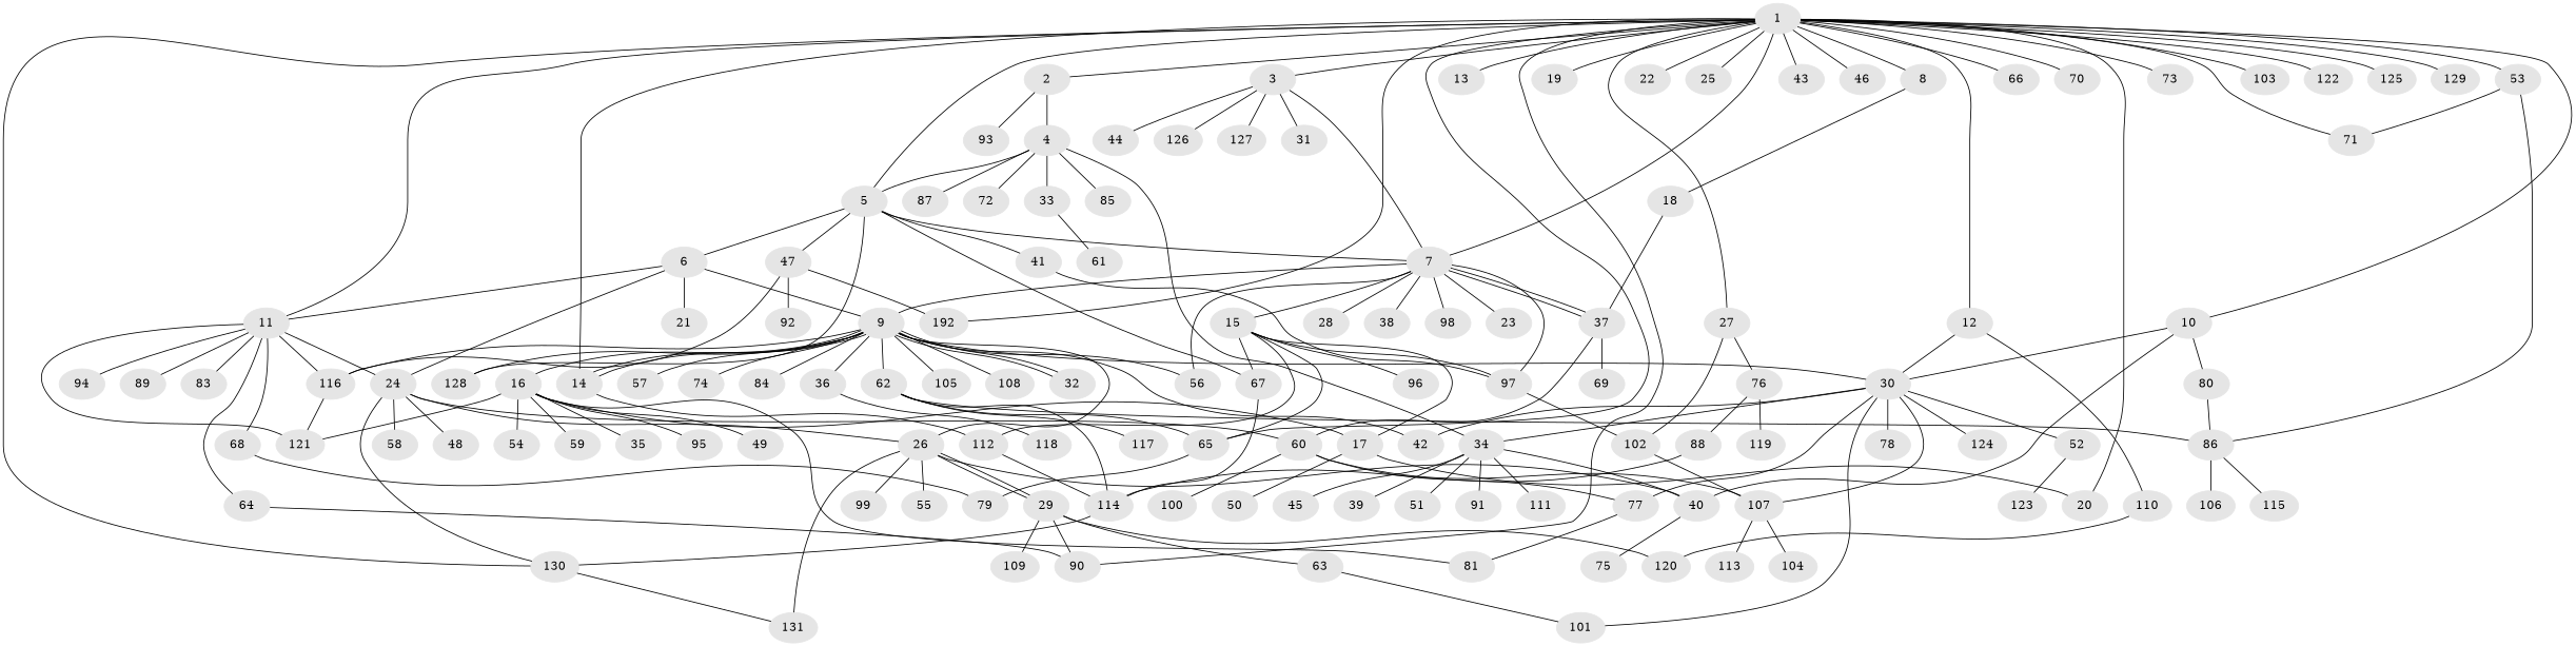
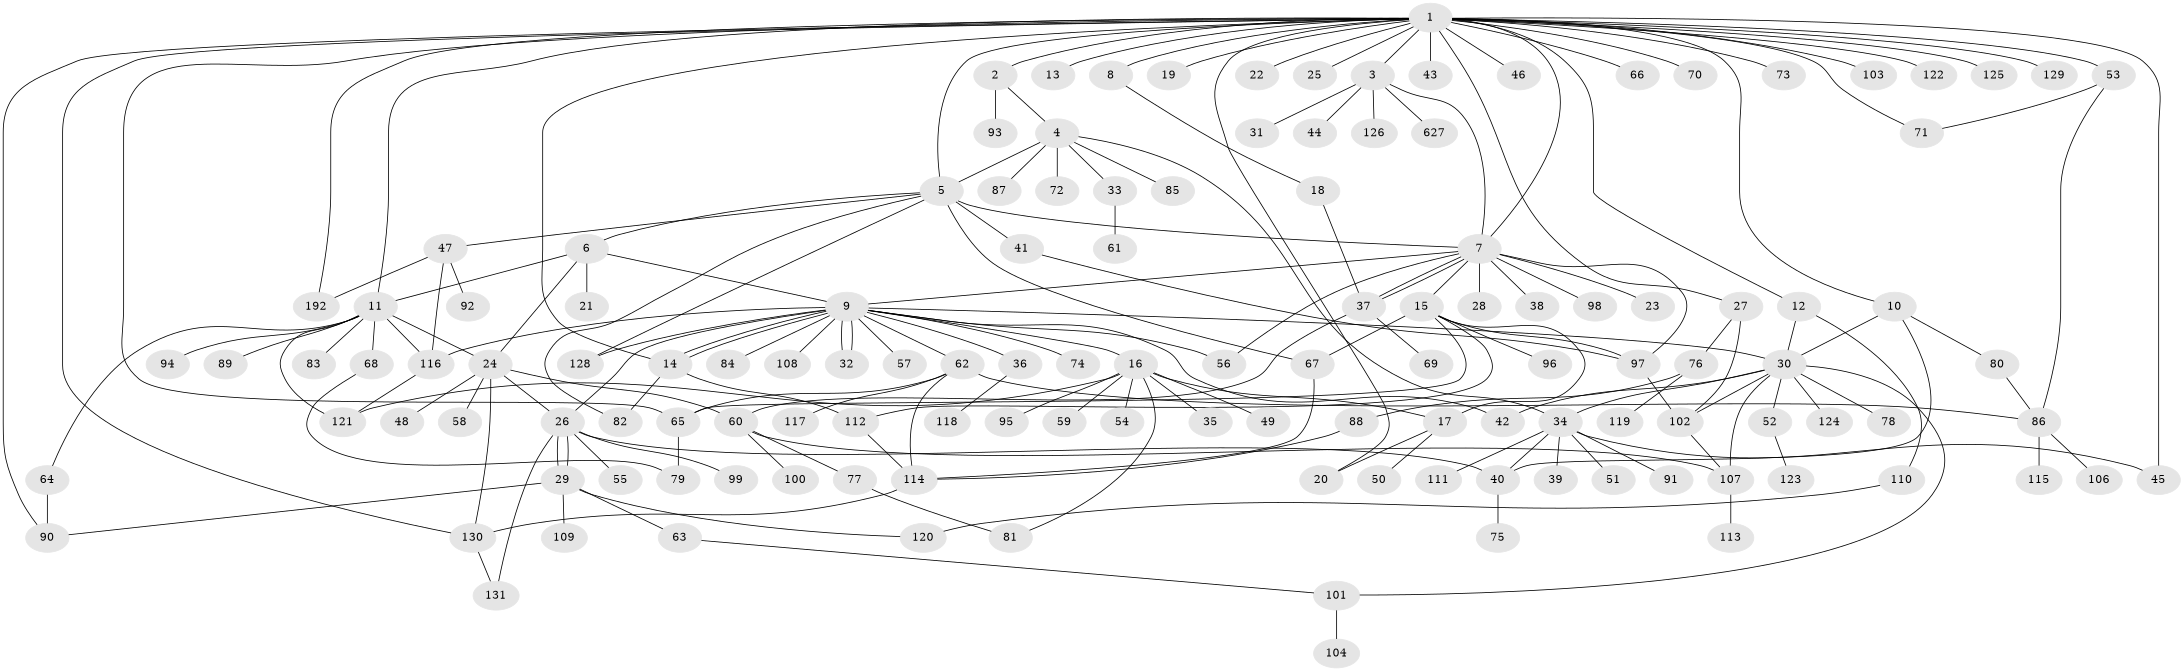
  graph {
    node [color=gray90 style=filled]
    1
    2
    3
    5
    7
    8
    10
    11
    12
    13
    14
    19
    20
    22
    25
    27
    43
    45
    46
    53
    65
    66
    70
    71
    73
    90
    103
    122
    125
    129
    130
    n32 [label=192]
    4
    93
    31
    44
    126
-   127
+   127 [label=627]
    6
    41
    47
    67
+   82
    128
    9
    15
    23
    28
    37
    38
    56
    97
    98
    18
    30
    40
    80
    24
    116
    64
    68
    83
    89
    94
    121
    110
    112
    76
    102
    86
    79
    131
    33
    34
    72
    85
    87
    61
    39
    51
    91
    111
    21
    92
    114
    16
    26
    32
    36
    42
    57
    62
    74
    84
-   105
    108
    48
    58
    60
    17
    96
    69
    35
    49
    54
    59
    81
    95
    29
    55
    99
    52
    77
    78
    101
    107
    124
    118
    117
    75
    120
    50
    100
    63
    109
    88
    119
    123
    104
    113
    106
    115
    1 -- 2
    1 -- 3
    1 -- 5
    1 -- 7
    1 -- 8
    1 -- 10
    1 -- 11
    1 -- 12
    1 -- 13
    1 -- 14
    1 -- 19
    1 -- 20
    1 -- 22
    1 -- 25
    1 -- 27
    1 -- 43
+   1 -- 45
    1 -- 46
    1 -- 53
    1 -- 65
    1 -- 66
    1 -- 70
    1 -- 71
    1 -- 73
    1 -- 90
    1 -- 103
    1 -- 122
    1 -- 125
    1 -- 129
    1 -- 130
    1 -- n32
    2 -- 4
    2 -- 93
    3 -- 7
    3 -- 31
    3 -- 44
    3 -- 126
    3 -- 127
    5 -- 7
    5 -- 6
    5 -- 41
    5 -- 47
    5 -- 67
+   5 -- 82
    5 -- 128
    7 -- 9
    7 -- 15
    7 -- 23
    7 -- 28
    7 -- 37
    7 -- 37
    7 -- 38
    7 -- 56
    7 -- 97
    7 -- 98
    8 -- 18
    10 -- 30
    10 -- 40
    10 -- 80
    11 -- 24
    11 -- 116
    11 -- 64
    11 -- 68
    11 -- 83
    11 -- 89
    11 -- 94
    11 -- 121
    12 -- 30
    12 -- 110
+   14 -- 82
    14 -- 112
    27 -- 76
    27 -- 102
    53 -- 71
    53 -- 86
    65 -- 79
    130 -- 131
    4 -- 5
    4 -- 33
    4 -- 34
    4 -- 72
    4 -- 85
    4 -- 87
    6 -- 11
    6 -- 9
    6 -- 24
    6 -- 21
    41 -- 97
    47 -- n32
    47 -- 116
    47 -- 92
    67 -- 114
    9 -- 14
    9 -- 14
    9 -- 128
    9 -- 56
    9 -- 30
    9 -- 116
    9 -- 16
    9 -- 26
    9 -- 32
    9 -- 32
    9 -- 36
    9 -- 42
    9 -- 57
    9 -- 62
    9 -- 74
    9 -- 84
-   9 -- 105
    9 -- 108
    15 -- 65
    15 -- 67
    15 -- 97
    15 -- 112
    15 -- 17
    15 -- 96
    37 -- 60
    37 -- 69
    97 -- 102
    18 -- 37
    30 -- 34
    30 -- 42
    30 -- 52
-   30 -- 77
+   30 -- 102
    30 -- 78
    30 -- 101
    30 -- 107
    30 -- 124
    40 -- 75
    80 -- 86
    24 -- 130
    24 -- 26
    24 -- 48
    24 -- 58
    24 -- 60
    116 -- 121
    64 -- 90
    68 -- 79
    110 -- 120
    112 -- 114
    76 -- 88
    76 -- 119
    102 -- 107
    86 -- 106
    86 -- 115
    33 -- 61
    34 -- 45
    34 -- 40
    34 -- 39
    34 -- 51
    34 -- 91
    34 -- 111
    114 -- 130
    16 -- 121
    16 -- 17
    16 -- 35
    16 -- 49
    16 -- 54
    16 -- 59
    16 -- 81
    16 -- 95
    26 -- 40
    26 -- 131
    26 -- 29
    26 -- 29
    26 -- 55
    26 -- 99
    36 -- 118
    62 -- 65
    62 -- 86
    62 -- 114
    62 -- 117
    60 -- 77
    60 -- 107
    60 -- 100
    17 -- 20
    17 -- 50
    29 -- 90
    29 -- 120
    29 -- 63
    29 -- 109
    52 -- 123
    77 -- 81
-   107 -- 104
+   101 -- 104
    107 -- 113
    63 -- 101
    88 -- 114
  }
